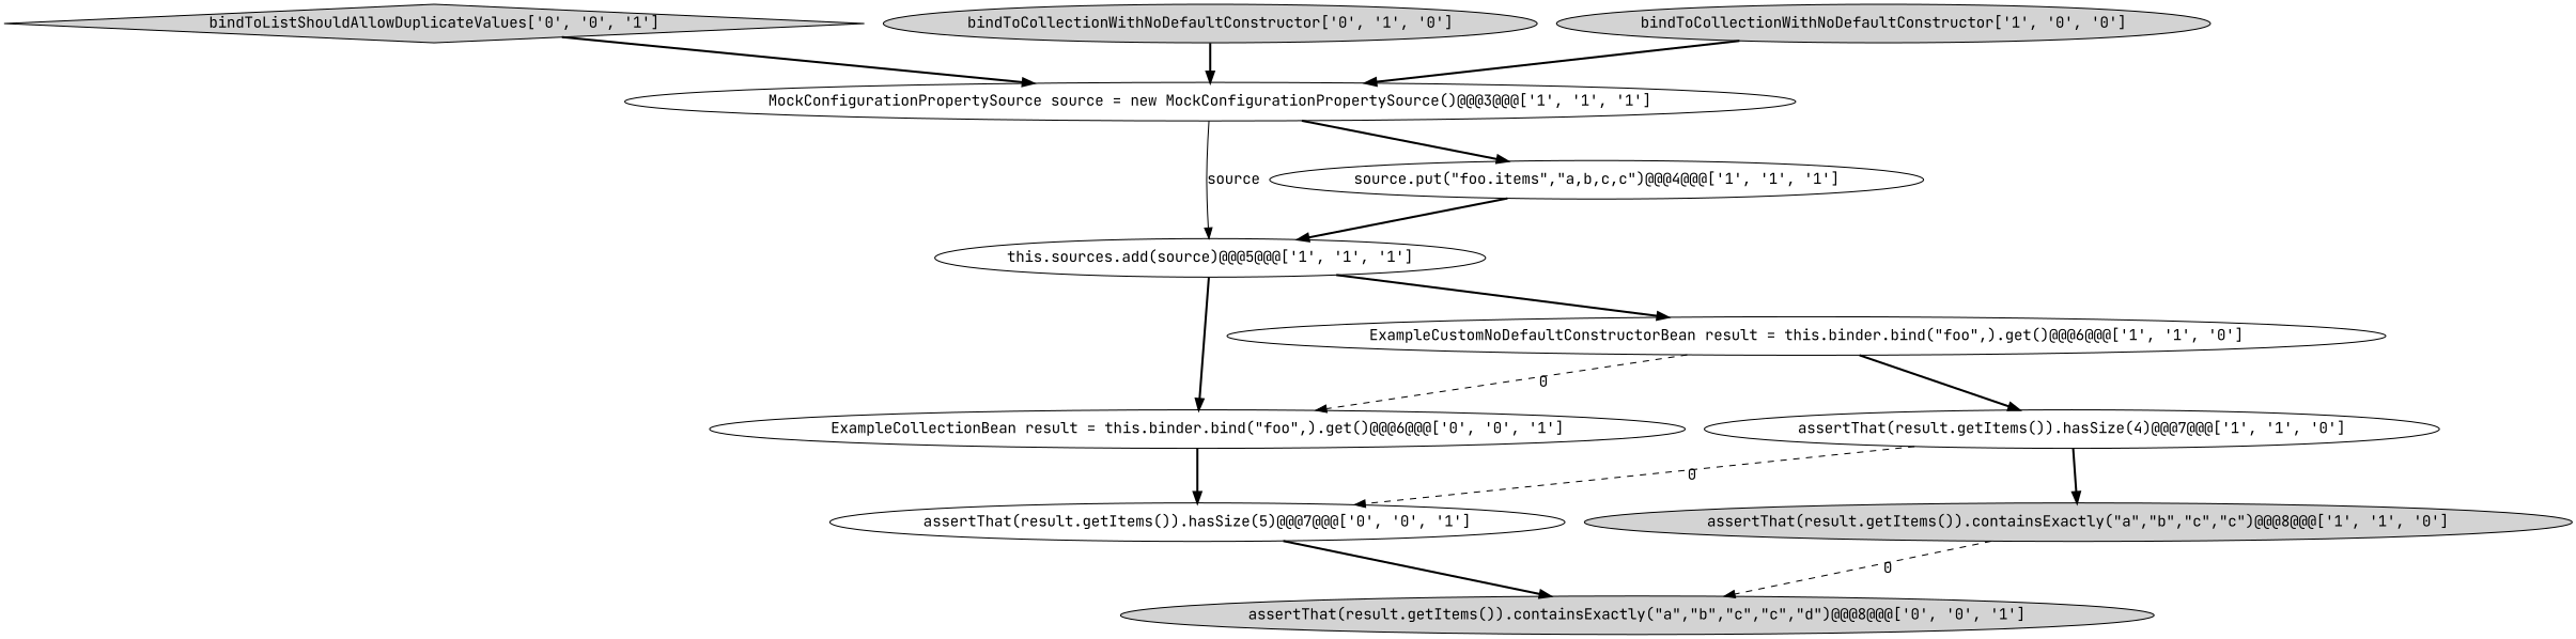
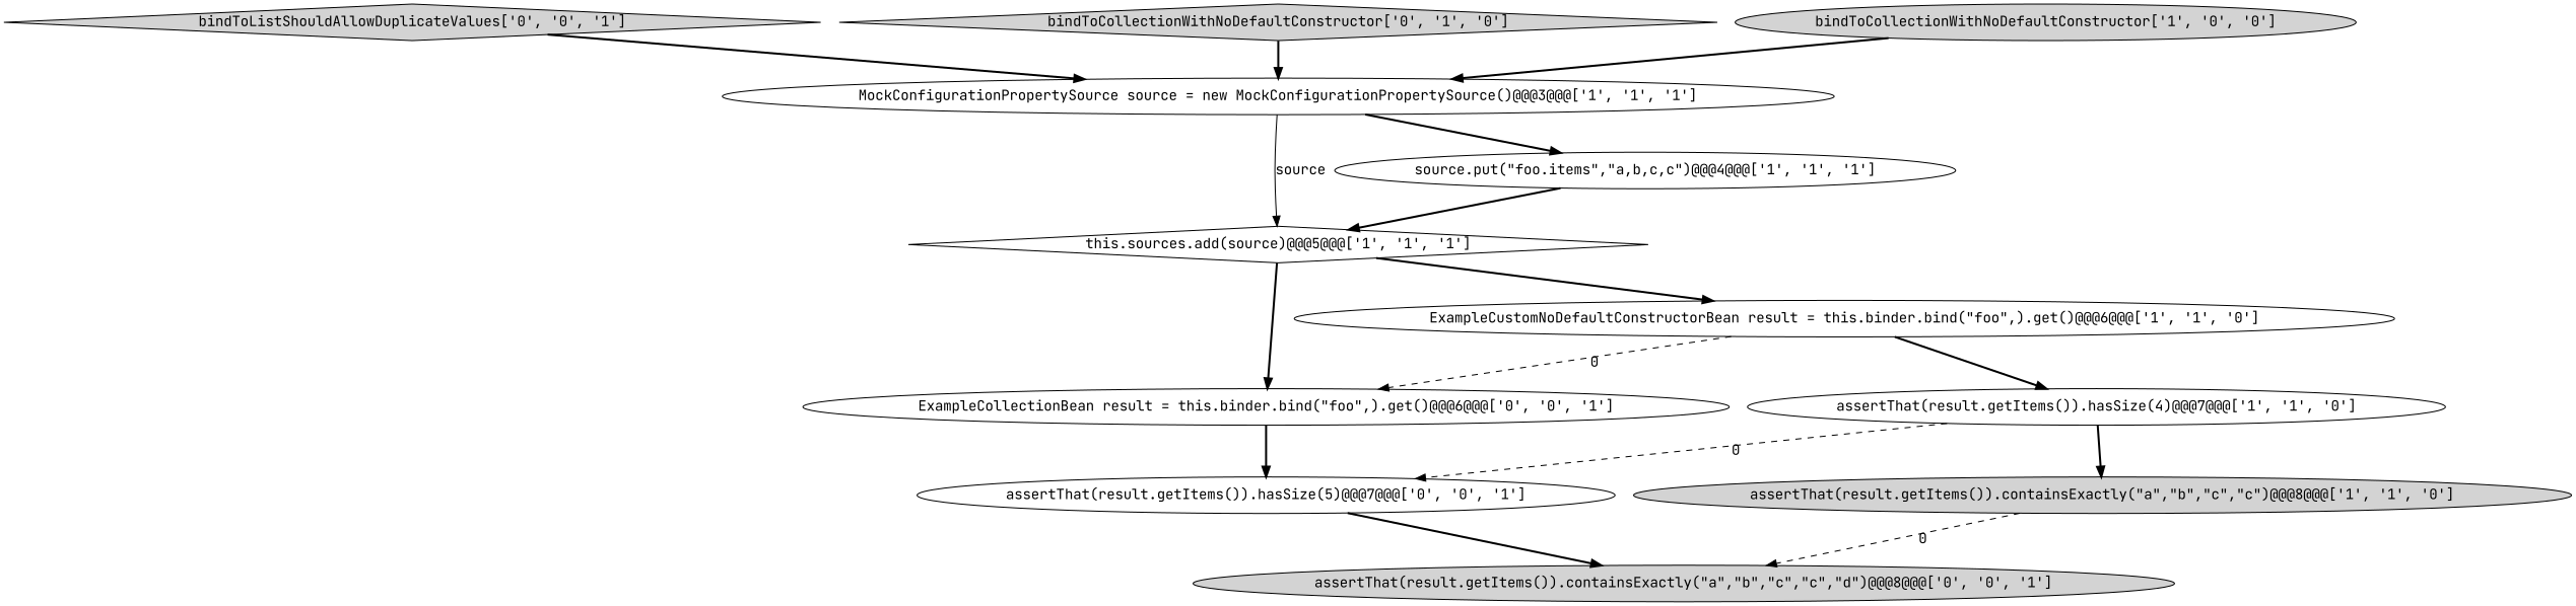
  digraph {
    fontname="JetBrains Mono"
    node [fillcolor=white fontname="JetBrains Mono" shape=ellipse style=filled]
    edge [fontname="JetBrains Mono" style=bold]
    n1 [label="assertThat(result.getItems()).hasSize(5)@@@7@@@['0', '0', '1']"]
    n2 [fillcolor=lightgray label="assertThat(result.getItems()).containsExactly(\"a\",\"b\",\"c\",\"c\",\"d\")@@@8@@@['0', '0', '1']"]
    n3 [fillcolor=lightgray label="assertThat(result.getItems()).containsExactly(\"a\",\"b\",\"c\",\"c\")@@@8@@@['1', '1', '0']"]
    n4 [fillcolor=lightgray label="bindToListShouldAllowDuplicateValues['0', '0', '1']" shape=diamond]
    n5 [label="MockConfigurationPropertySource source = new MockConfigurationPropertySource()@@@3@@@['1', '1', '1']"]
-   n6 [label="this.sources.add(source)@@@5@@@['1', '1', '1']"]
+   n6 [label="this.sources.add(source)@@@5@@@['1', '1', '1']" shape=diamond]
    n7 [label="source.put(\"foo.items\",\"a,b,c,c\")@@@4@@@['1', '1', '1']"]
    n8 [label="ExampleCollectionBean result = this.binder.bind(\"foo\",).get()@@@6@@@['0', '0', '1']"]
    n9 [label="ExampleCustomNoDefaultConstructorBean result = this.binder.bind(\"foo\",).get()@@@6@@@['1', '1', '0']"]
    n10 [label="assertThat(result.getItems()).hasSize(4)@@@7@@@['1', '1', '0']"]
-   n11 [fillcolor=lightgray label="bindToCollectionWithNoDefaultConstructor['0', '1', '0']"]
+   n11 [fillcolor=lightgray label="bindToCollectionWithNoDefaultConstructor['0', '1', '0']" shape=diamond]
    n12 [fillcolor=lightgray label="bindToCollectionWithNoDefaultConstructor['1', '0', '0']"]
    n1 -> n2
    n3 -> n2 [label=0 style=dashed]
    n4 -> n5
    n5 -> n6 [label=source style=solid]
    n5 -> n7
    n6 -> n8
    n6 -> n9
    n7 -> n6
    n8 -> n1
    n9 -> n8 [label=0 style=dashed]
    n9 -> n10
    n10 -> n1 [label=0 style=dashed]
    n10 -> n3
    n11 -> n5
    n12 -> n5
  }
